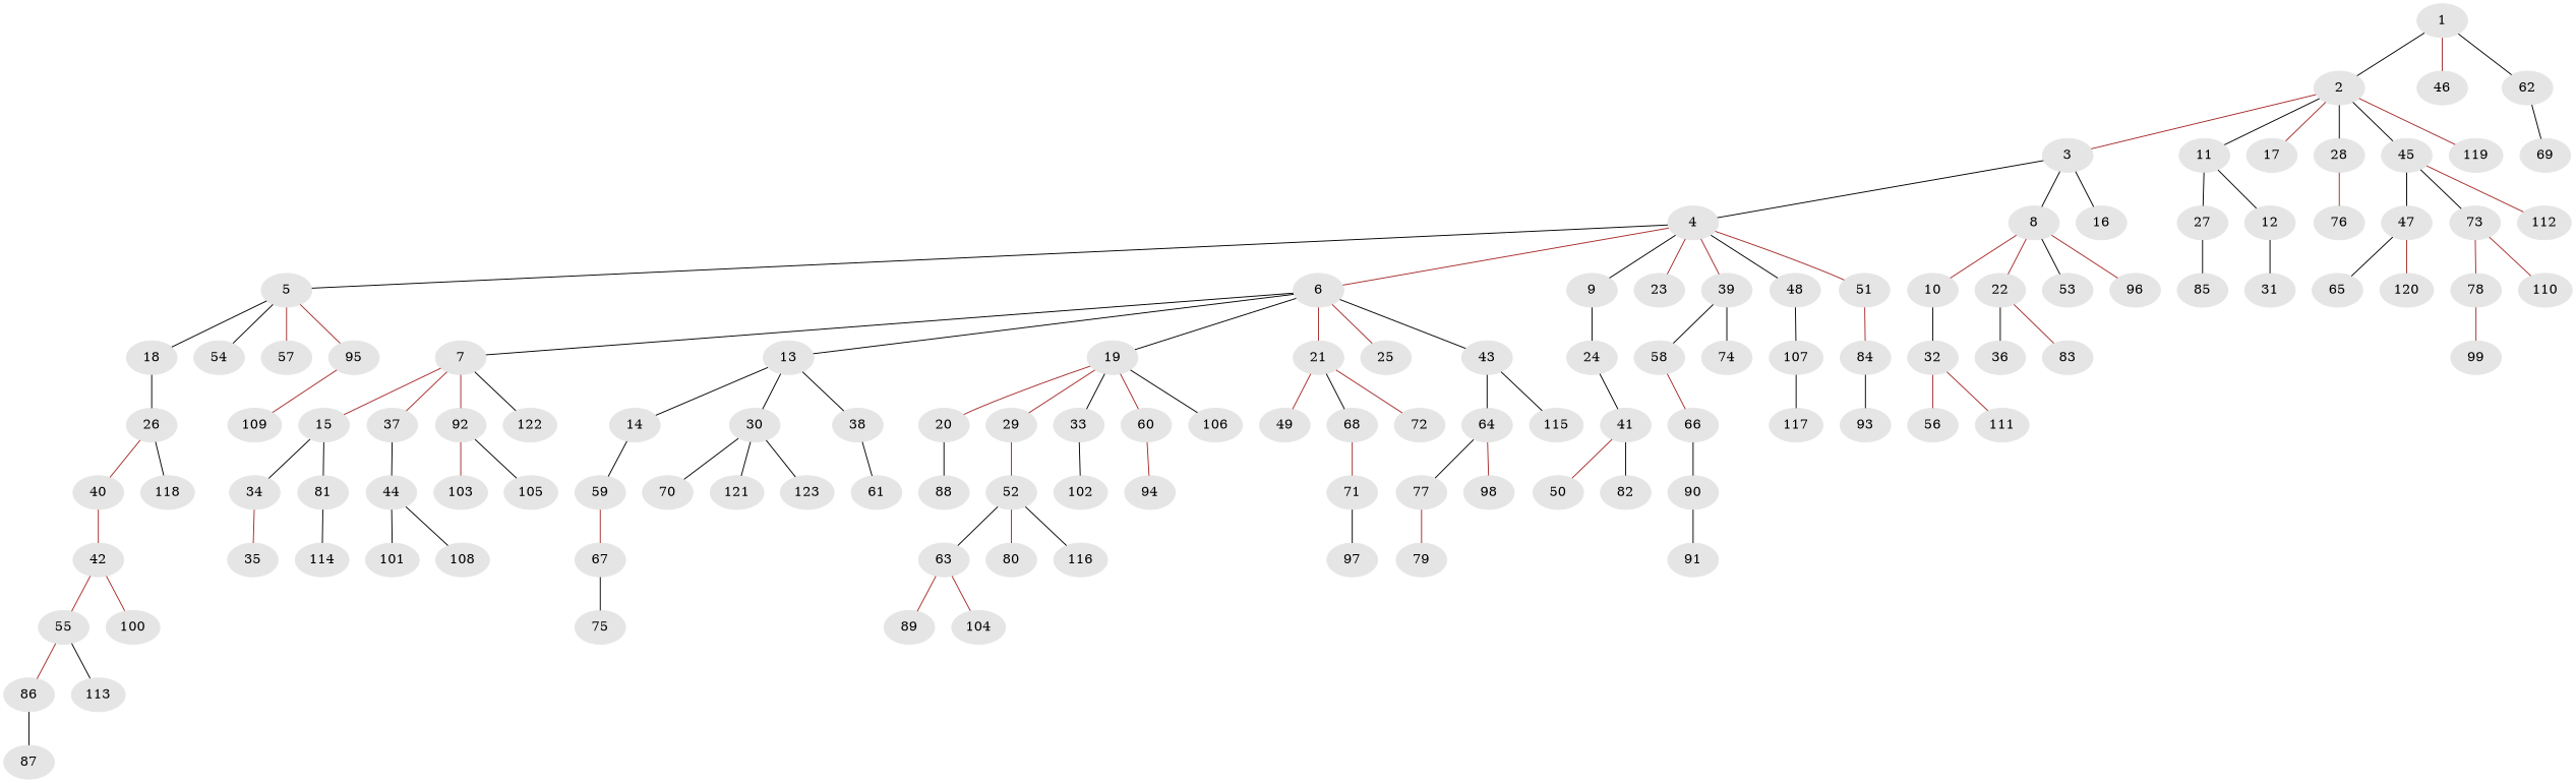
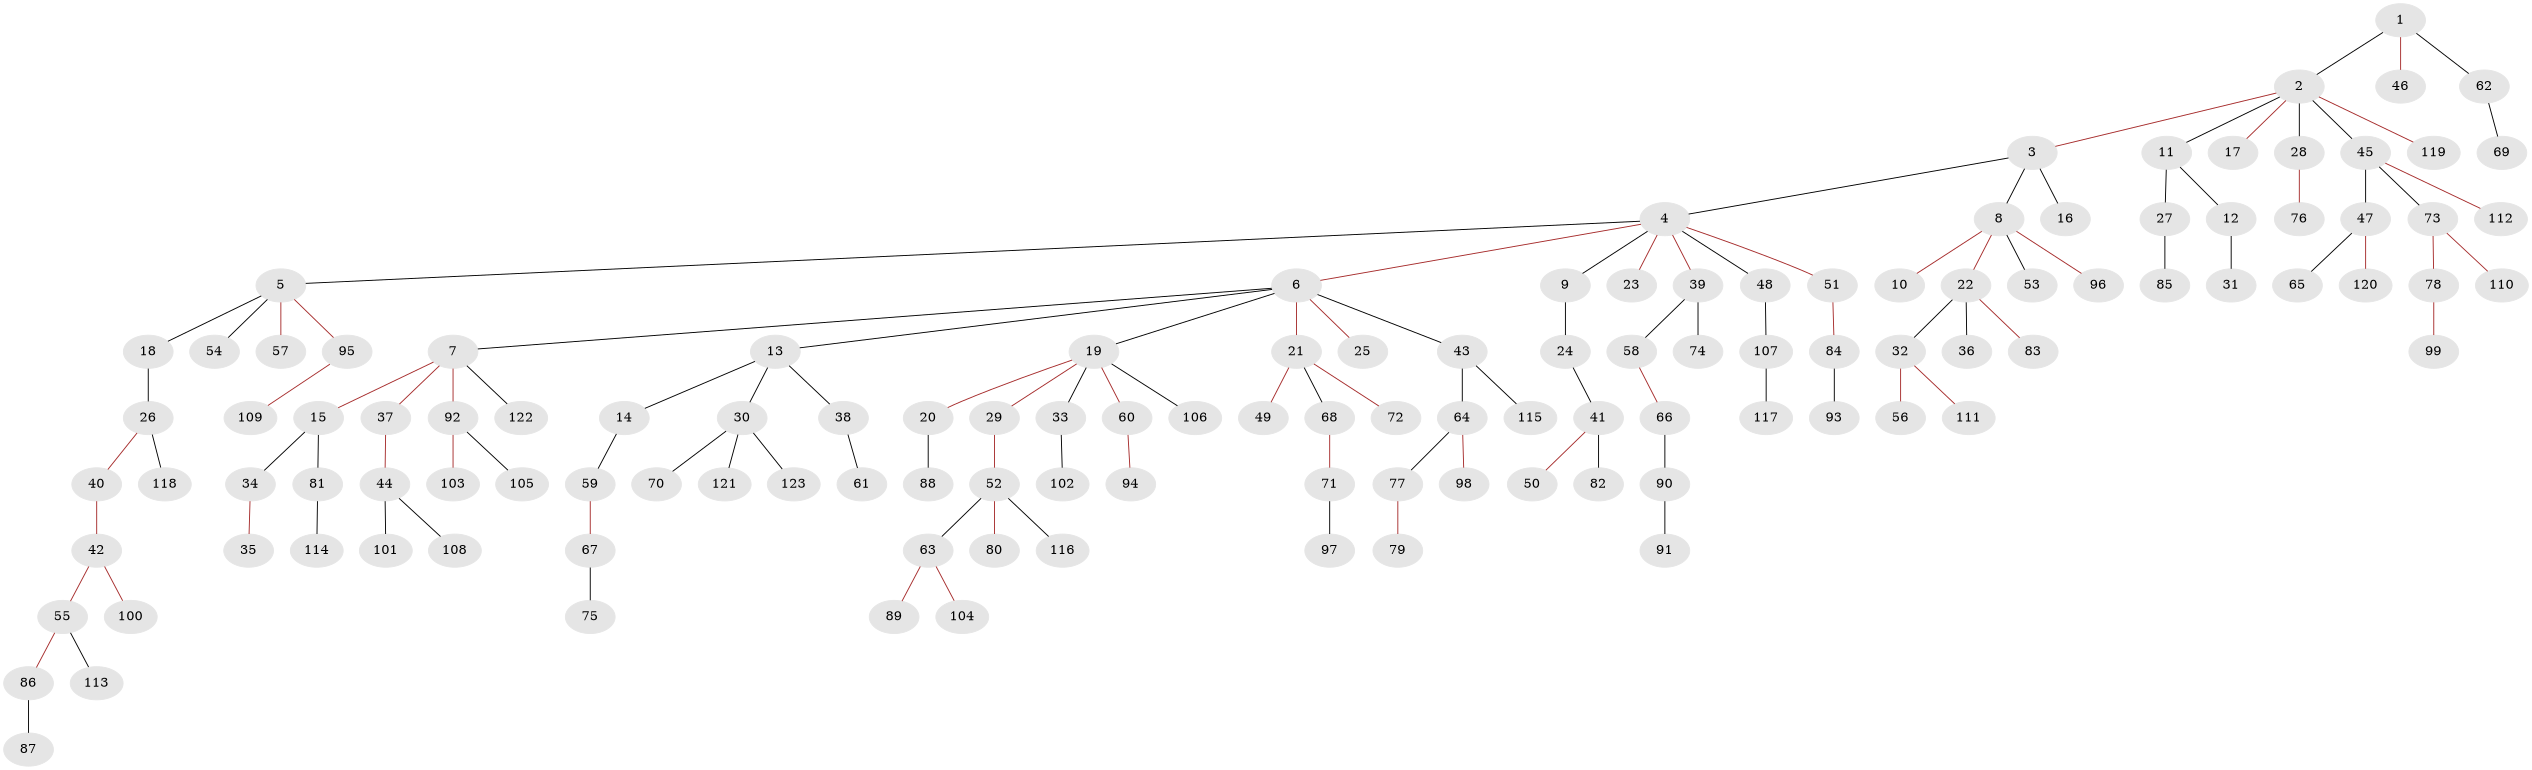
  graph {
    node [color=gray90 style=filled]
    edge [color=black]
    1
    2
    46
    62
    3
    11
    17
    28
    45
    119
    69
    4
    8
    16
    27
    12
    76
    47
    73
    112
    5
    6
    9
    23
    39
    48
    51
    10
    22
    53
    96
    85
    18
    54
    57
    95
    7
    13
    19
    21
    25
    43
    24
    58
    74
    107
    84
    26
    109
    15
    37
    92
    122
    14
    30
    38
    20
    29
    33
    60
    106
    49
    68
    72
    64
    115
    34
    81
    44
    103
    105
    32
    36
    83
    41
    56
    111
    31
    59
    70
    121
    123
    61
    67
    35
    114
    40
    118
    88
    52
    102
    94
    71
    50
    82
    42
    63
    80
    116
    101
    108
    66
    55
    100
    86
    113
    77
    98
    65
    120
    78
    110
    117
    93
    89
    104
    87
    90
    75
    79
    91
    97
    99
    1 -- 2
    1 -- 46 [color=brown]
    1 -- 62
    2 -- 3 [color=brown]
    2 -- 11
    2 -- 17 [color=brown]
    2 -- 28
    2 -- 45
    2 -- 119 [color=brown]
    62 -- 69
    3 -- 4
    3 -- 8
    3 -- 16
    11 -- 27
    11 -- 12
    28 -- 76 [color=brown]
    45 -- 47
    45 -- 73
    45 -- 112 [color=brown]
    4 -- 5
    4 -- 6 [color=brown]
    4 -- 9
    4 -- 23 [color=brown]
    4 -- 39 [color=brown]
    4 -- 48
    4 -- 51 [color=brown]
    8 -- 10 [color=brown]
    8 -- 22 [color=brown]
    8 -- 53
    8 -- 96 [color=brown]
    27 -- 85
    12 -- 31
    47 -- 65
    47 -- 120 [color=brown]
    73 -- 78 [color=brown]
    73 -- 110 [color=brown]
    5 -- 18
    5 -- 54
    5 -- 57 [color=brown]
    5 -- 95 [color=brown]
    6 -- 7
    6 -- 13
    6 -- 19
    6 -- 21 [color=brown]
    6 -- 25 [color=brown]
    6 -- 43
    9 -- 24
    39 -- 58
    39 -- 74
    48 -- 107
    51 -- 84 [color=brown]
-   10 -- 32
+   22 -- 32
    22 -- 36
    22 -- 83 [color=brown]
    18 -- 26
    95 -- 109 [color=brown]
    7 -- 15 [color=brown]
    7 -- 37 [color=brown]
    7 -- 92 [color=brown]
    7 -- 122
    13 -- 14
    13 -- 30
    13 -- 38
    19 -- 20 [color=brown]
    19 -- 29 [color=brown]
    19 -- 33
    19 -- 60 [color=brown]
    19 -- 106
    21 -- 49 [color=brown]
    21 -- 68
    21 -- 72 [color=brown]
    43 -- 64
    43 -- 115
    24 -- 41
    58 -- 66 [color=brown]
    107 -- 117
    84 -- 93
    26 -- 40 [color=brown]
    26 -- 118
    15 -- 34
    15 -- 81
-   37 -- 44
+   37 -- 44 [color=brown]
    92 -- 103 [color=brown]
    92 -- 105
    14 -- 59
    30 -- 70
    30 -- 121
    30 -- 123
    38 -- 61
    20 -- 88
    29 -- 52 [color=brown]
    33 -- 102
    60 -- 94 [color=brown]
    68 -- 71 [color=brown]
    64 -- 77
    64 -- 98 [color=brown]
    34 -- 35 [color=brown]
    81 -- 114
    44 -- 101
    44 -- 108
    32 -- 56 [color=brown]
    32 -- 111 [color=brown]
    41 -- 50 [color=brown]
    41 -- 82
    59 -- 67 [color=brown]
    67 -- 75
    40 -- 42 [color=brown]
    52 -- 63
    52 -- 80 [color=brown]
    52 -- 116
    71 -- 97
    42 -- 55 [color=brown]
    42 -- 100 [color=brown]
    63 -- 89 [color=brown]
    63 -- 104 [color=brown]
    66 -- 90
    55 -- 86 [color=brown]
    55 -- 113
    86 -- 87
    77 -- 79 [color=brown]
    78 -- 99 [color=brown]
    90 -- 91
  }
